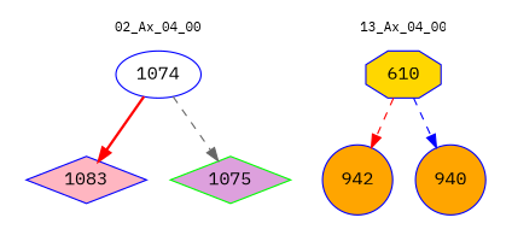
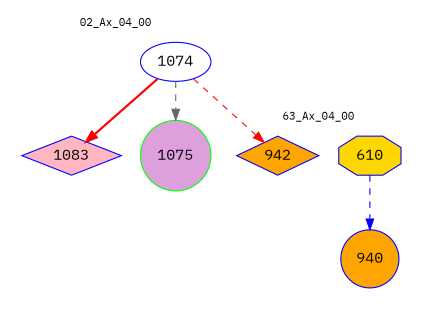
  digraph {
    fontname="IBM Plex Mono"
    node [color=blue fillcolor=orange fontname="IBM Plex Mono" shape=diamond style=filled]
    edge [color=red fontname="IBM Plex Mono" style=dashed]
    n1 [fillcolor=white label=1074 shape=ellipse]
    n2 [fillcolor=lightpink label=1083]
-   n3 [color=green fillcolor=plum label=1075]
+   n3 [color=green fillcolor=plum label=1075 shape=circle]
    n4 [fillcolor=gold label=610 shape=octagon]
-   n5 [label=942 shape=circle]
+   n5 [label=942]
    n6 [label=940 shape=circle]
    subgraph cluster_1 {
      color=white
      fontsize=10
      label="02_Ax_04_00"
      n1
      n2
      n3
    }
    subgraph cluster_2 {
      color=white
      fontsize=10
-     label="13_Ax_04_00"
+     label="63_Ax_04_00"
      n4
      n5
      n6
    }
    n1 -> n2 [style=bold]
    n1 -> n3 [color=gray40]
-   n4 -> n5
+   n1 -> n5
    n4 -> n6 [color=blue]
  }
